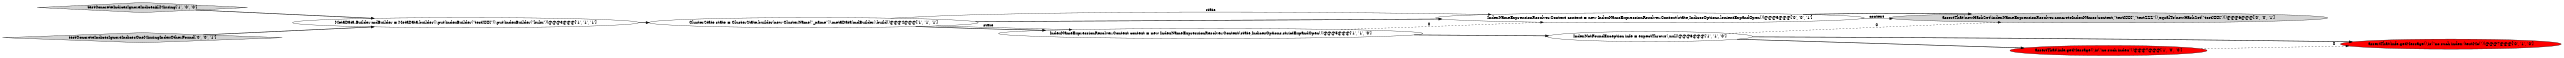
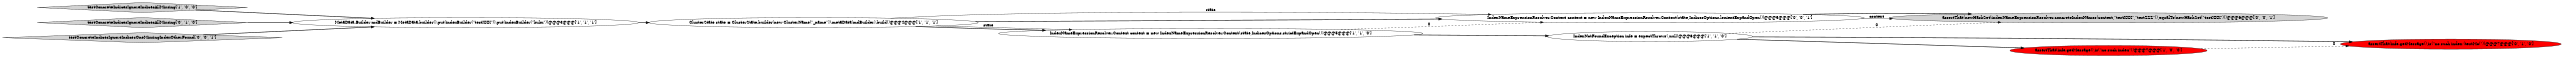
  digraph {
    rankdir=LR
    node [fillcolor=white shape=ellipse style=filled]
    edge [style=bold]
    n1 [fillcolor=lightgray label="testConcreteIndicesIgnoreIndicesAllMissing['1', '0', '0']" shape=diamond]
    n2 [label="MetaData.Builder mdBuilder = MetaData.builder().put(indexBuilder(\"testXXX\")).put(indexBuilder(\"kuku\"))@@@3@@@['1', '1', '1']"]
    n3 [label="IndexNotFoundException infe = expectThrows(,null)@@@6@@@['1', '1', '0']"]
    n4 [fillcolor=lightgray label="assertThat(newHashSet(indexNameExpressionResolver.concreteIndexNames(context,\"testXXX\",\"testZZZ\")),equalTo(newHashSet(\"testXXX\")))@@@6@@@['0', '0', '1']"]
    n5 [fillcolor=red label="assertThat(infe.getMessage(),is(\"no such index (testMo(\"))@@@7@@@['0', '1', '0']"]
    n6 [fillcolor=red label="assertThat(infe.getMessage(),is(\"no such index\"))@@@7@@@['1', '0', '0']"]
+   n7 [fillcolor=lightgray label="testConcreteIndicesIgnoreIndicesAllMissing['0', '1', '0']" shape=diamond]
    n8 [label="IndexNameExpressionResolver.Context context = new IndexNameExpressionResolver.Context(state,IndicesOptions.lenientExpandOpen())@@@5@@@['0', '0', '1']"]
    n9 [label="IndexNameExpressionResolver.Context context = new IndexNameExpressionResolver.Context(state,IndicesOptions.strictExpandOpen())@@@5@@@['1', '1', '0']"]
    n10 [label="ClusterState state = ClusterState.builder(new ClusterName(\"_name\")).metaData(mdBuilder).build()@@@4@@@['1', '1', '1']"]
    n11 [fillcolor=lightgray label="testConcreteIndicesIgnoreIndicesOneMissingIndexOtherFound['0', '0', '1']" shape=diamond]
    n1 -> n2
    n2 -> n10
    n3 -> n4 [label=0 style=dashed]
    n3 -> n5
    n3 -> n6
    n6 -> n5 [label=0 style=dashed]
+   n7 -> n2
    n8 -> n4
    n8 -> n4 [label=context style=solid]
    n9 -> n3
    n9 -> n8 [label=0 style=dashed]
    n10 -> n8 [label=state style=solid]
    n10 -> n8
    n10 -> n9 [label=state style=solid]
    n10 -> n9
    n11 -> n2
  }
